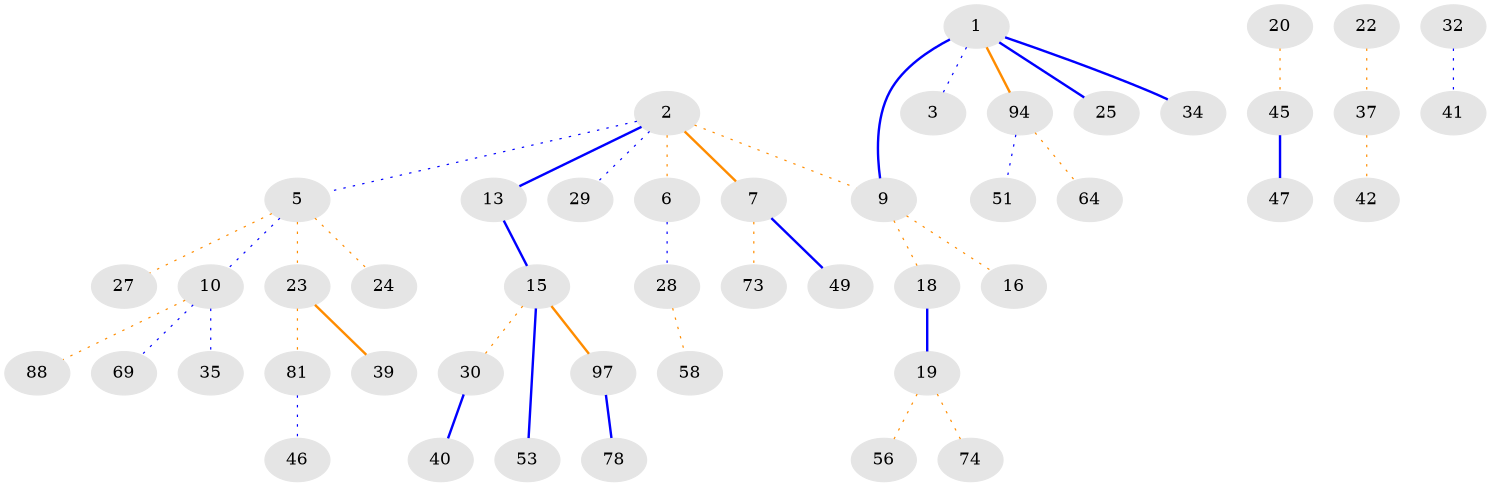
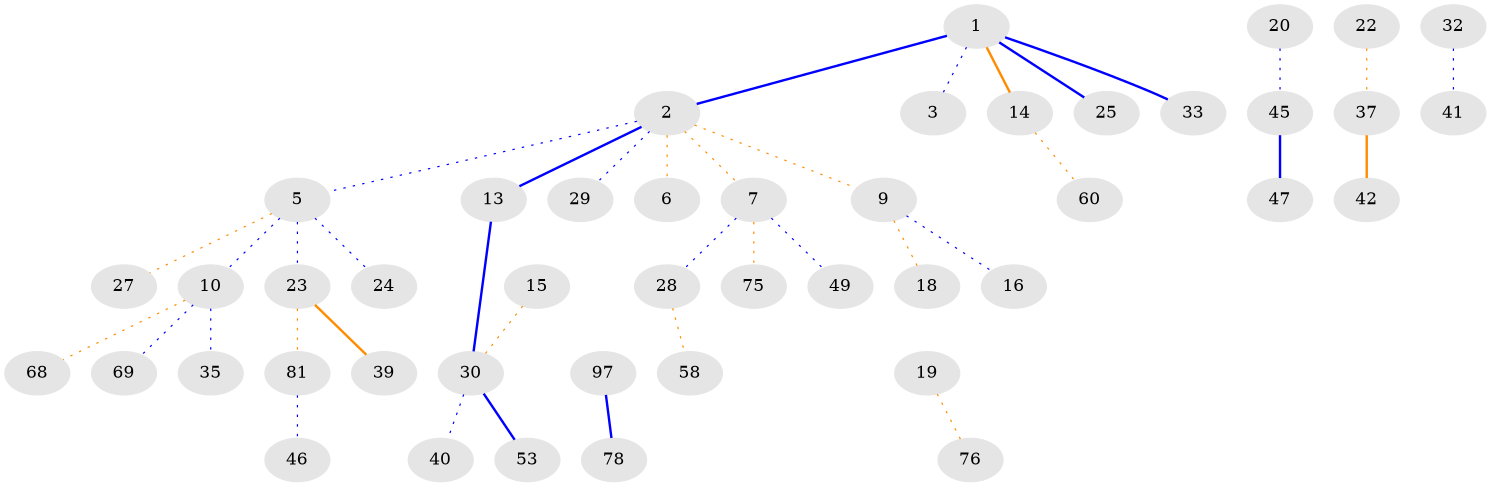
  graph {
    node [color=gray90 style=filled]
    edge [color=blue style=dotted]
    1 [super="+12"]
    2 [super="+8"]
    3 [super="+49"]
-   14 [super="+44" label=94]
+   14 [super="+44"]
    25 [super="+26"]
-   34 [super="+59"]
+   34 [super="+59" label=33]
    5 [super="+21"]
    6 [super="+72"]
    7 [super="+33"]
    9 [super="+52"]
    13 [super="+17"]
    29 [super="+62"]
-   51
-   64
+   64 [label=60]
    10 [super="+55"]
    23 [super="+71"]
    24
    27 [super="+50"]
    28 [super="+65"]
    n20 [label=49]
-   73
+   73 [label=75]
    16 [super="+75"]
    18 [super="+57"]
    15 [super="+38"]
    20 [super="+43"]
    45
    35 [super="+66"]
-   68 [label=88]
+   68
    69
    n30 [label=81]
    39
    22
    37
    58 [super="+63"]
    19 [super="+54"]
    30 [super="+36"]
    n37 [label=97 super="+70"]
    40
    53 [super="+60"]
    78
    41 [super="+77"]
    32
-   56 [super="+79"]
-   74 [super="+76"]
+   74 [super="+76" label=76]
    47 [super="+61"]
    42
    46 [super="+81"]
-   1 -- 9 [style=bold]
+   1 -- 2 [style=bold]
    1 -- 3
    1 -- 14 [color=darkorange style=bold]
    1 -- 25 [style=bold]
    1 -- 34 [style=bold]
    2 -- 5
    2 -- 6 [color=darkorange]
-   2 -- 7 [color=darkorange style=bold]
+   2 -- 7 [color=darkorange]
    2 -- 9 [color=darkorange]
    2 -- 13 [style=bold]
    2 -- 29
-   14 -- 51
    14 -- 64 [color=darkorange]
    5 -- 10
-   5 -- 23 [color=darkorange]
-   5 -- 24 [color=darkorange]
+   5 -- 23
+   5 -- 24
    5 -- 27 [color=darkorange]
-   6 -- 28
-   7 -- n20 [style=bold]
+   7 -- 28
+   7 -- n20
    7 -- 73 [color=darkorange]
-   9 -- 16 [color=darkorange]
+   9 -- 16
    9 -- 18 [color=darkorange]
-   13 -- 15 [style=bold]
+   13 -- 30 [style=bold]
    10 -- 35
    10 -- 68 [color=darkorange]
    10 -- 69
    23 -- n30 [color=darkorange]
    23 -- 39 [color=darkorange style=bold]
    28 -- 58 [color=darkorange]
-   18 -- 19 [style=bold]
    15 -- 30 [color=darkorange]
-   15 -- n37 [color=darkorange style=bold]
-   20 -- 45 [color=darkorange]
+   20 -- 45
    45 -- 47 [style=bold]
    n30 -- 46
    22 -- 37 [color=darkorange]
-   37 -- 42 [color=darkorange]
-   19 -- 56 [color=darkorange]
+   37 -- 42 [color=darkorange style=bold]
    19 -- 74 [color=darkorange]
-   30 -- 40 [style=bold]
-   15 -- 53 [style=bold]
+   30 -- 40
+   30 -- 53 [style=bold]
    n37 -- 78 [style=bold]
    32 -- 41
  }
